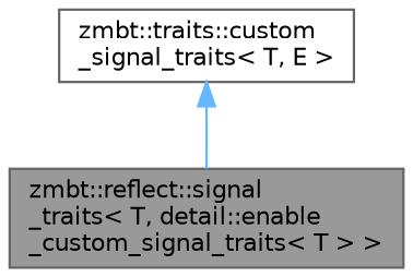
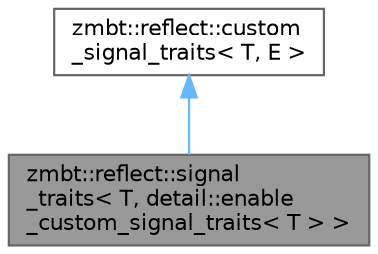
  digraph {
    node [color=gray40 fontname=Helvetica fontsize=10 shape=box style=filled]
    n1 [fillcolor=grey60 fontcolor=black height=0.2 label="zmbt::reflect::signal\l_traits\< T, detail::enable\l_custom_signal_traits\< T \> \>" width=0.4]
-   n2 [fillcolor=white height=0.2 label="zmbt::traits::custom\l_signal_traits\< T, E \>" width=0.4]
+   n2 [fillcolor=white height=0.2 label="zmbt::reflect::custom\l_signal_traits\< T, E \>" width=0.4]
    n2 -> n1 [color=steelblue1 dir=back fontname=Helvetica fontsize=10 labelfontname=Helvetica labelfontsize=10 style=solid]
  }
